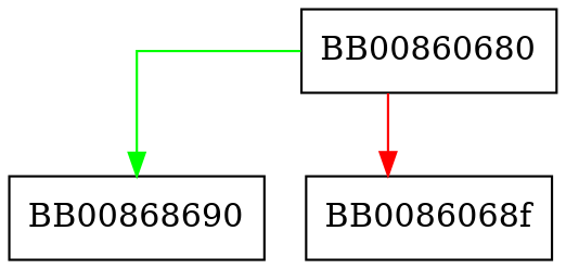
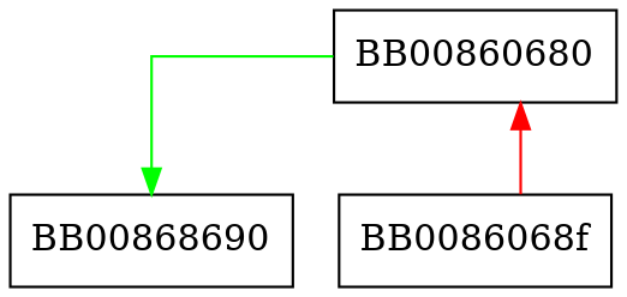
  digraph {
    splines=ortho
    node [shape=box]
    n1 [label=BB00868690]
    BB00860680
    BB0086068f
    BB00860680 -> n1 [color=green]
-   BB00860680 -> BB0086068f [color=red]
+   BB0086068f -> BB00860680 [color=red]
  }
